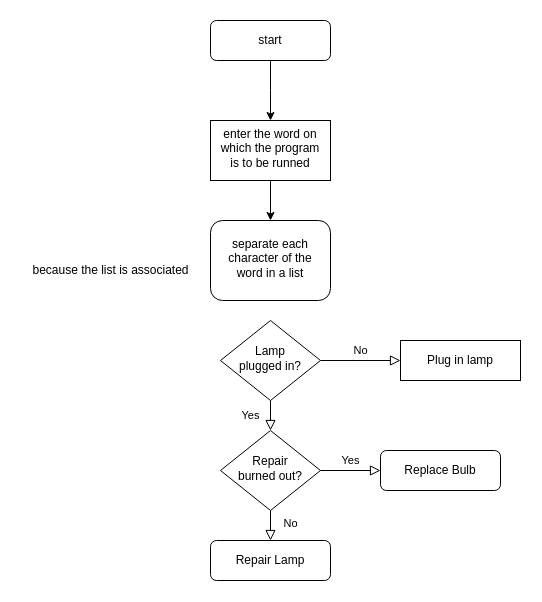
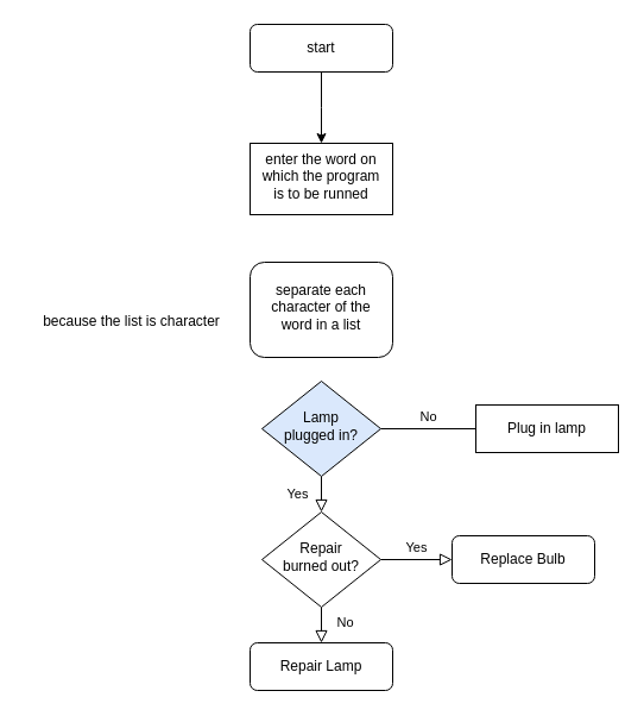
  <mxCell id="0" value="" />
  <mxCell id="1" parent="0" />
  <mxCell id="2" style="edgeStyle=orthogonalEdgeStyle;rounded=0;orthogonalLoop=1;jettySize=auto;html=1;exitX=0.5;exitY=1;exitDx=0;exitDy=0;" edge="1" parent="1" source="3"><mxGeometry relative="1" as="geometry"><mxPoint x="270" y="120" as="targetPoint" /></mxGeometry></mxCell>
  <mxCell id="3" value="start" style="rounded=1;whiteSpace=wrap;html=1;fontSize=12;glass=0;strokeWidth=1;shadow=0;" vertex="1" parent="1"><mxGeometry x="210" y="20" width="120" height="40" as="geometry" /></mxCell>
  <mxCell id="4" value="Yes" style="rounded=0;html=1;jettySize=auto;orthogonalLoop=1;fontSize=11;endArrow=block;endFill=0;endSize=8;strokeWidth=1;shadow=0;labelBackgroundColor=none;edgeStyle=orthogonalEdgeStyle;" edge="1" parent="1" source="6" target="10"><mxGeometry y="20" relative="1" as="geometry"><mxPoint as="offset" /></mxGeometry></mxCell>
- <mxCell id="5" value="No" style="edgeStyle=orthogonalEdgeStyle;rounded=0;html=1;jettySize=auto;orthogonalLoop=1;fontSize=11;endArrow=block;endFill=0;endSize=8;strokeWidth=1;shadow=0;labelBackgroundColor=none;" edge="1" parent="1" source="6" target="7"><mxGeometry y="10" relative="1" as="geometry"><mxPoint as="offset" /></mxGeometry></mxCell>
- <mxCell id="6" value="Lamp&lt;br&gt;plugged in?" style="rhombus;whiteSpace=wrap;html=1;shadow=0;fontFamily=Helvetica;fontSize=12;align=center;strokeWidth=1;spacing=6;spacingTop=-4;" vertex="1" parent="1"><mxGeometry x="220" y="320" width="100" height="80" as="geometry" /></mxCell>
+ <mxCell id="5" value="No" style="edgeStyle=orthogonalEdgeStyle;rounded=0;html=1;jettySize=auto;orthogonalLoop=1;fontSize=11;endArrow=none;endFill=0;endSize=8;strokeWidth=1;shadow=0;labelBackgroundColor=none;" edge="1" parent="1" source="6" target="7"><mxGeometry y="10" relative="1" as="geometry"><mxPoint as="offset" /></mxGeometry></mxCell>
+ <mxCell id="6" value="Lamp&lt;br&gt;plugged in?" style="rhombus;whiteSpace=wrap;html=1;shadow=0;fontFamily=Helvetica;fontSize=12;align=center;strokeWidth=1;spacing=6;spacingTop=-4;fillColor=#dae8fc;" vertex="1" parent="1"><mxGeometry x="220" y="320" width="100" height="80" as="geometry" /></mxCell>
  <mxCell id="7" value="Plug in lamp" style="whiteSpace=wrap;html=1;fontSize=12;glass=0;strokeWidth=1;shadow=0;rounded=0;" vertex="1" parent="1"><mxGeometry x="400" y="340" width="120" height="40" as="geometry" /></mxCell>
  <mxCell id="8" value="No" style="rounded=0;html=1;jettySize=auto;orthogonalLoop=1;fontSize=11;endArrow=block;endFill=0;endSize=8;strokeWidth=1;shadow=0;labelBackgroundColor=none;edgeStyle=orthogonalEdgeStyle;" edge="1" parent="1" source="10" target="11"><mxGeometry x="0.333" y="20" relative="1" as="geometry"><mxPoint as="offset" /></mxGeometry></mxCell>
  <mxCell id="9" value="Yes" style="edgeStyle=orthogonalEdgeStyle;rounded=0;html=1;jettySize=auto;orthogonalLoop=1;fontSize=11;endArrow=block;endFill=0;endSize=8;strokeWidth=1;shadow=0;labelBackgroundColor=none;" edge="1" parent="1" source="10" target="12"><mxGeometry y="10" relative="1" as="geometry"><mxPoint as="offset" /></mxGeometry></mxCell>
  <mxCell id="10" value="Repair&lt;br&gt;burned out?" style="rhombus;whiteSpace=wrap;html=1;shadow=0;fontFamily=Helvetica;fontSize=12;align=center;strokeWidth=1;spacing=6;spacingTop=-4;" vertex="1" parent="1"><mxGeometry x="220" y="430" width="100" height="80" as="geometry" /></mxCell>
  <mxCell id="11" value="Repair Lamp" style="rounded=1;whiteSpace=wrap;html=1;fontSize=12;glass=0;strokeWidth=1;shadow=0;" vertex="1" parent="1"><mxGeometry x="210" y="540" width="120" height="40" as="geometry" /></mxCell>
  <mxCell id="12" value="Replace Bulb" style="rounded=1;whiteSpace=wrap;html=1;fontSize=12;glass=0;strokeWidth=1;shadow=0;" vertex="1" parent="1"><mxGeometry x="380" y="450" width="120" height="40" as="geometry" /></mxCell>
- <mxCell id="13" value="" style="edgeStyle=orthogonalEdgeStyle;rounded=0;orthogonalLoop=1;jettySize=auto;html=1;" edge="1" parent="1" source="14" target="15"><mxGeometry relative="1" as="geometry" /></mxCell>
  <mxCell id="14" value="enter the word on which the program is to be runned" style="whiteSpace=wrap;html=1;shadow=0;strokeWidth=1;spacing=6;spacingTop=-4;" vertex="1" parent="1"><mxGeometry x="210" y="120" width="120" height="60" as="geometry" /></mxCell>
  <mxCell id="15" value="separate each character of the word in a list" style="whiteSpace=wrap;html=1;shadow=0;strokeWidth=1;spacing=6;spacingTop=-4;rounded=1;" vertex="1" parent="1"><mxGeometry x="210" y="220" width="120" height="80" as="geometry" /></mxCell>
- <mxCell id="16" value="because the list is associated " style="text;html=1;align=center;verticalAlign=middle;resizable=0;points=[];autosize=1;strokeColor=none;fillColor=none;" vertex="1" parent="1"><mxGeometry x="20" y="255" width="180" height="30" as="geometry" /></mxCell>
+ <mxCell id="16" value="because the list is character " style="text;html=1;align=center;verticalAlign=middle;resizable=0;points=[];autosize=1;strokeColor=none;fillColor=none;" vertex="1" parent="1"><mxGeometry x="20" y="255" width="180" height="30" as="geometry" /></mxCell>
